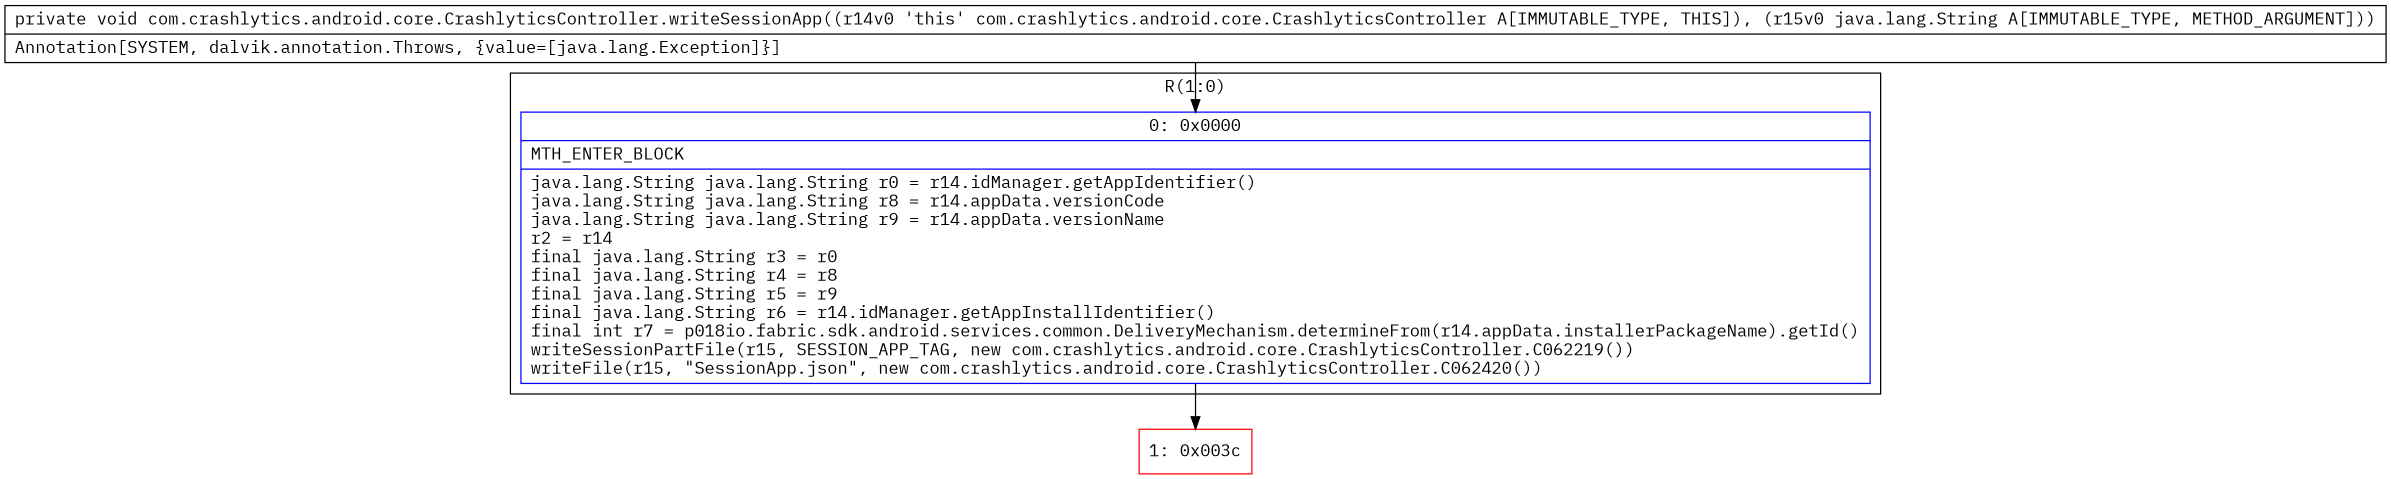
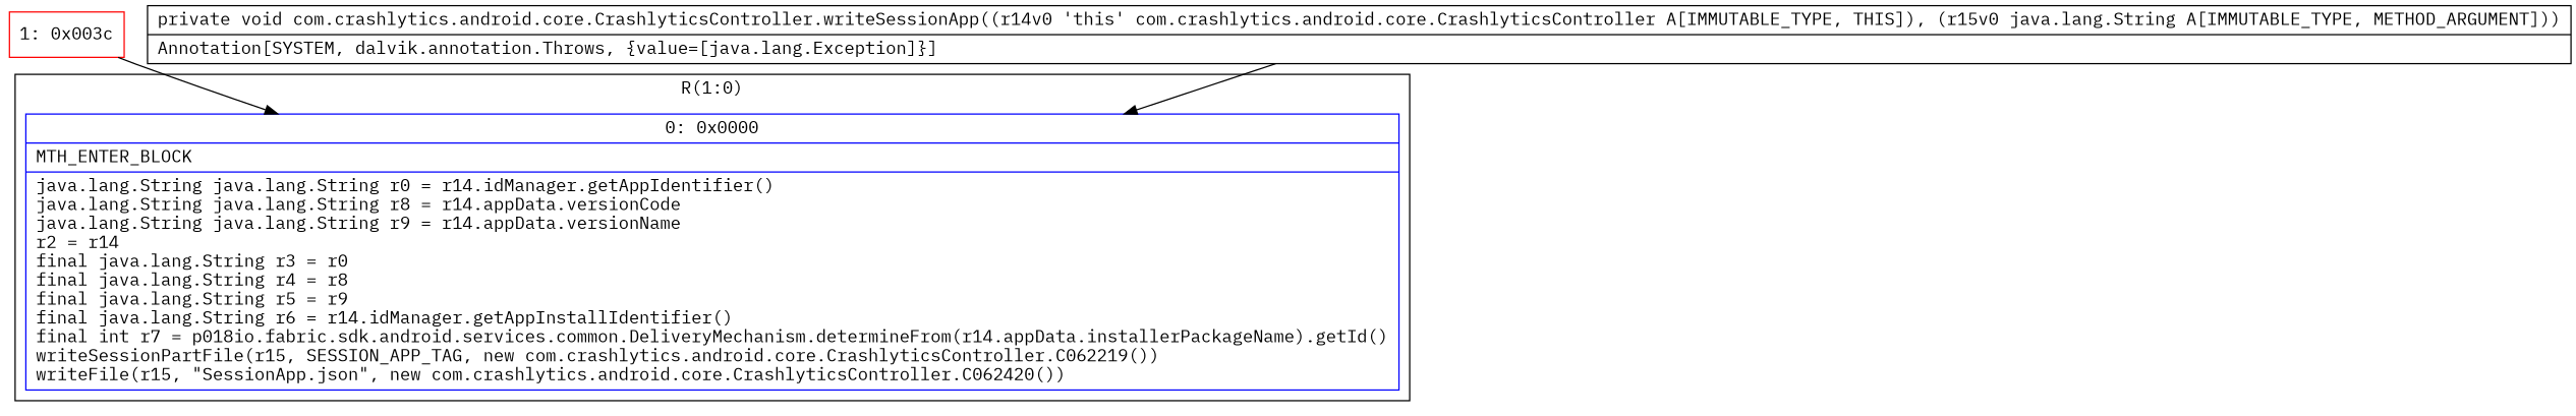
  digraph {
    fontname="IBM Plex Mono"
    node [shape=record fontname="IBM Plex Mono"]
    edge [fontname="IBM Plex Mono"]
    n1 [color=blue label="{0\:\ 0x0000|MTH_ENTER_BLOCK\l|java.lang.String java.lang.String r0 = r14.idManager.getAppIdentifier()\ljava.lang.String java.lang.String r8 = r14.appData.versionCode\ljava.lang.String java.lang.String r9 = r14.appData.versionName\lr2 = r14\lfinal java.lang.String r3 = r0\lfinal java.lang.String r4 = r8\lfinal java.lang.String r5 = r9\lfinal java.lang.String r6 = r14.idManager.getAppInstallIdentifier()\lfinal int r7 = p018io.fabric.sdk.android.services.common.DeliveryMechanism.determineFrom(r14.appData.installerPackageName).getId()\lwriteSessionPartFile(r15, SESSION_APP_TAG, new com.crashlytics.android.core.CrashlyticsController.C062219())\lwriteFile(r15, \"SessionApp.json\", new com.crashlytics.android.core.CrashlyticsController.C062420())\l}"]
    n2 [color=red label="{1\:\ 0x003c}"]
    n3 [label="{private void com.crashlytics.android.core.CrashlyticsController.writeSessionApp((r14v0 'this' com.crashlytics.android.core.CrashlyticsController A[IMMUTABLE_TYPE, THIS]), (r15v0 java.lang.String A[IMMUTABLE_TYPE, METHOD_ARGUMENT]))  | Annotation[SYSTEM, dalvik.annotation.Throws, \{value=[java.lang.Exception]\}]\l}"]
    subgraph cluster_1 {
      label="R(1:0)"
      n1
    }
-   n1 -> n2
+   n2 -> n1
    n3 -> n1
  }
